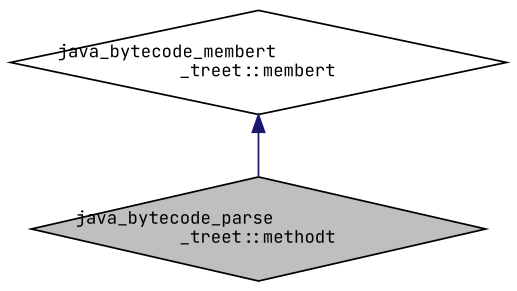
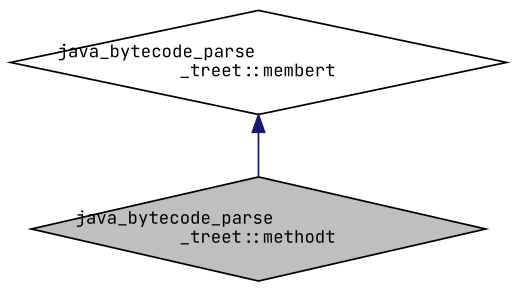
  digraph {
    fontname="JetBrains Mono"
    node [color=black fontname="JetBrains Mono" fontsize=10 shape=diamond]
    n1 [fillcolor=grey75 fontcolor=black height=0.2 label="java_bytecode_parse\l_treet::methodt" style=filled width=0.4]
-   n2 [height=0.2 label="java_bytecode_membert\l_treet::membert" width=0.4]
+   n2 [height=0.2 label="java_bytecode_parse\l_treet::membert" width=0.4]
    n2 -> n1 [color=midnightblue dir=back fontname="JetBrains Mono" fontsize=10 labelfontname=Helvetica labelfontsize=10 style=solid]
  }
